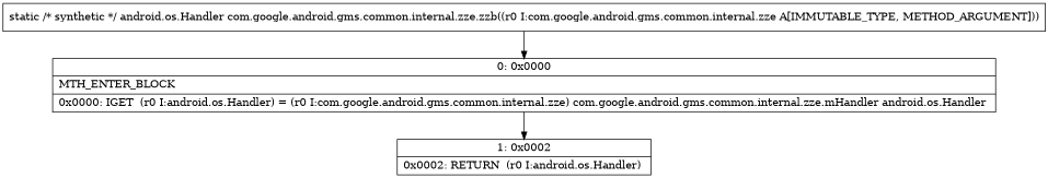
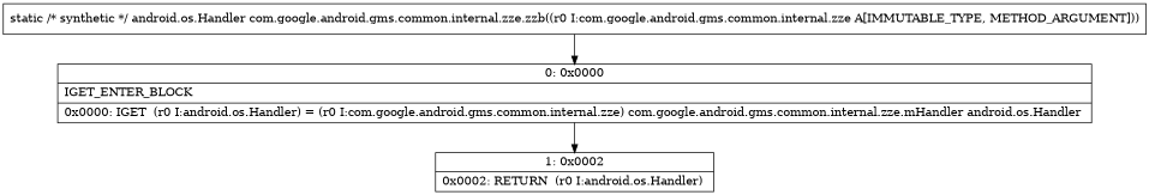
  digraph {
    node [shape=record]
-   n1 [label="{0\:\ 0x0000|MTH_ENTER_BLOCK\l|0x0000: IGET  (r0 I:android.os.Handler) = (r0 I:com.google.android.gms.common.internal.zze) com.google.android.gms.common.internal.zze.mHandler android.os.Handler \l}"]
+   n1 [label="{0\:\ 0x0000|IGET_ENTER_BLOCK\l|0x0000: IGET  (r0 I:android.os.Handler) = (r0 I:com.google.android.gms.common.internal.zze) com.google.android.gms.common.internal.zze.mHandler android.os.Handler \l}"]
    n2 [label="{1\:\ 0x0002|0x0002: RETURN  (r0 I:android.os.Handler) \l}"]
    n3 [label="{static \/* synthetic *\/ android.os.Handler com.google.android.gms.common.internal.zze.zzb((r0 I:com.google.android.gms.common.internal.zze A[IMMUTABLE_TYPE, METHOD_ARGUMENT])) }"]
    n1 -> n2
    n3 -> n1
  }
